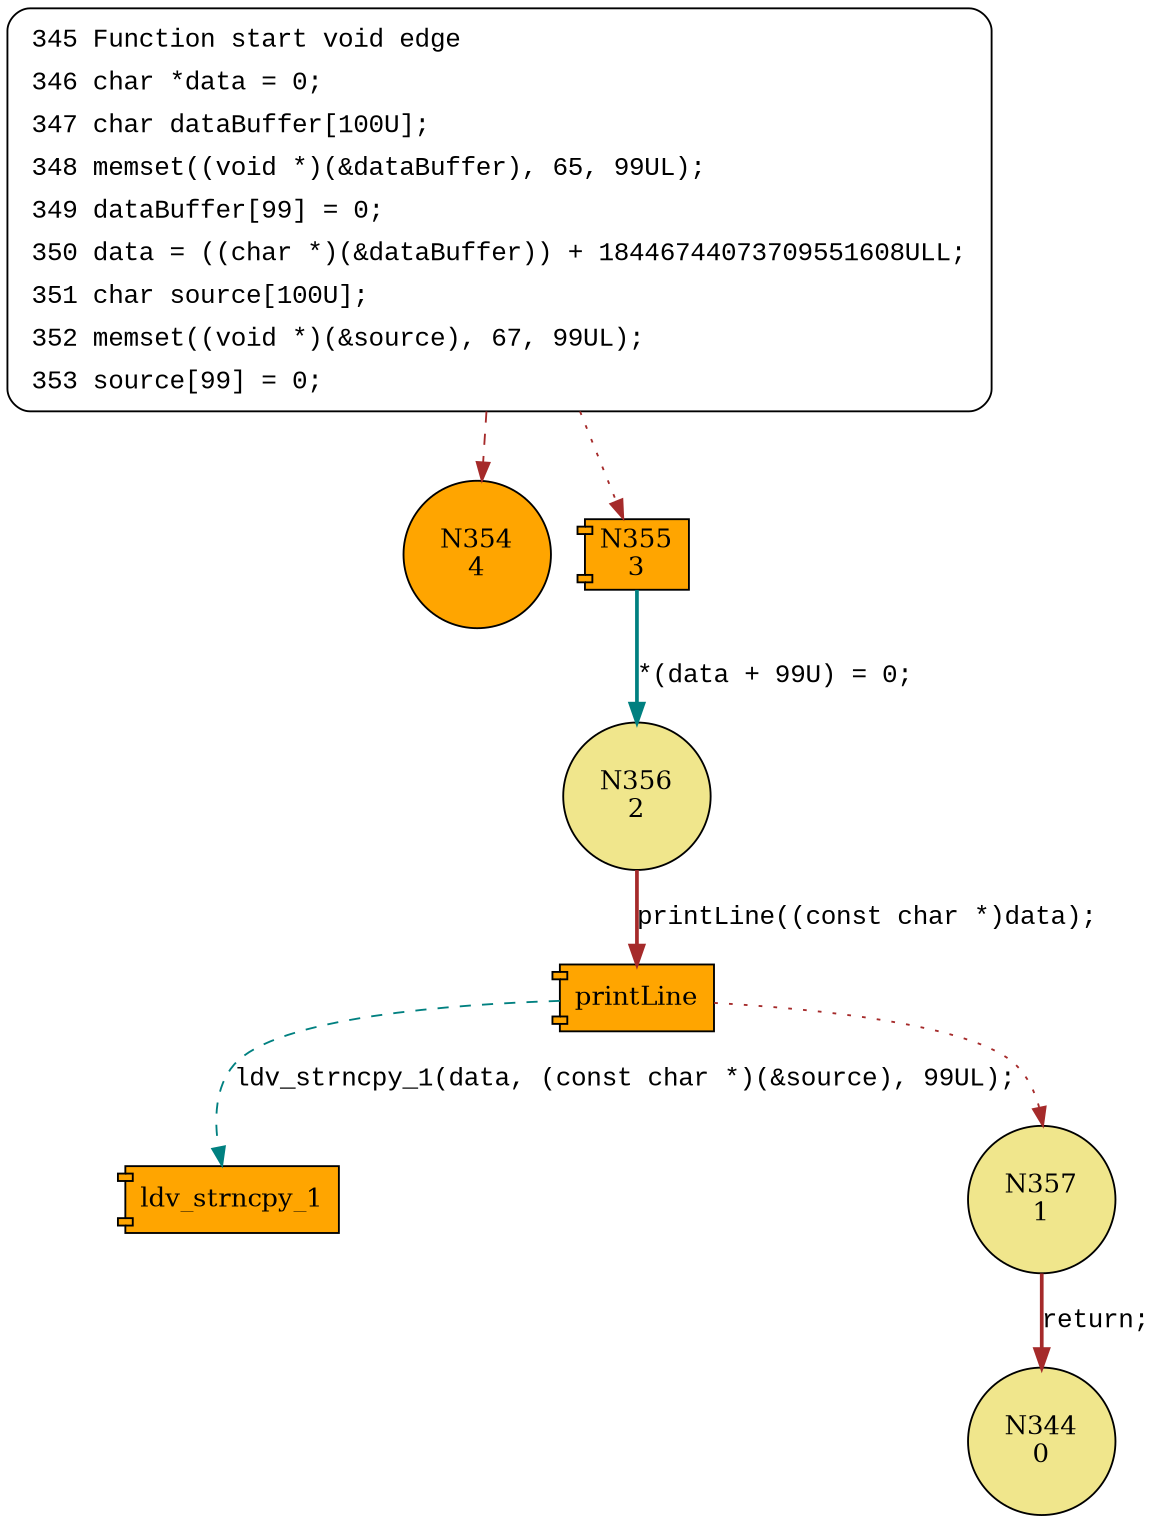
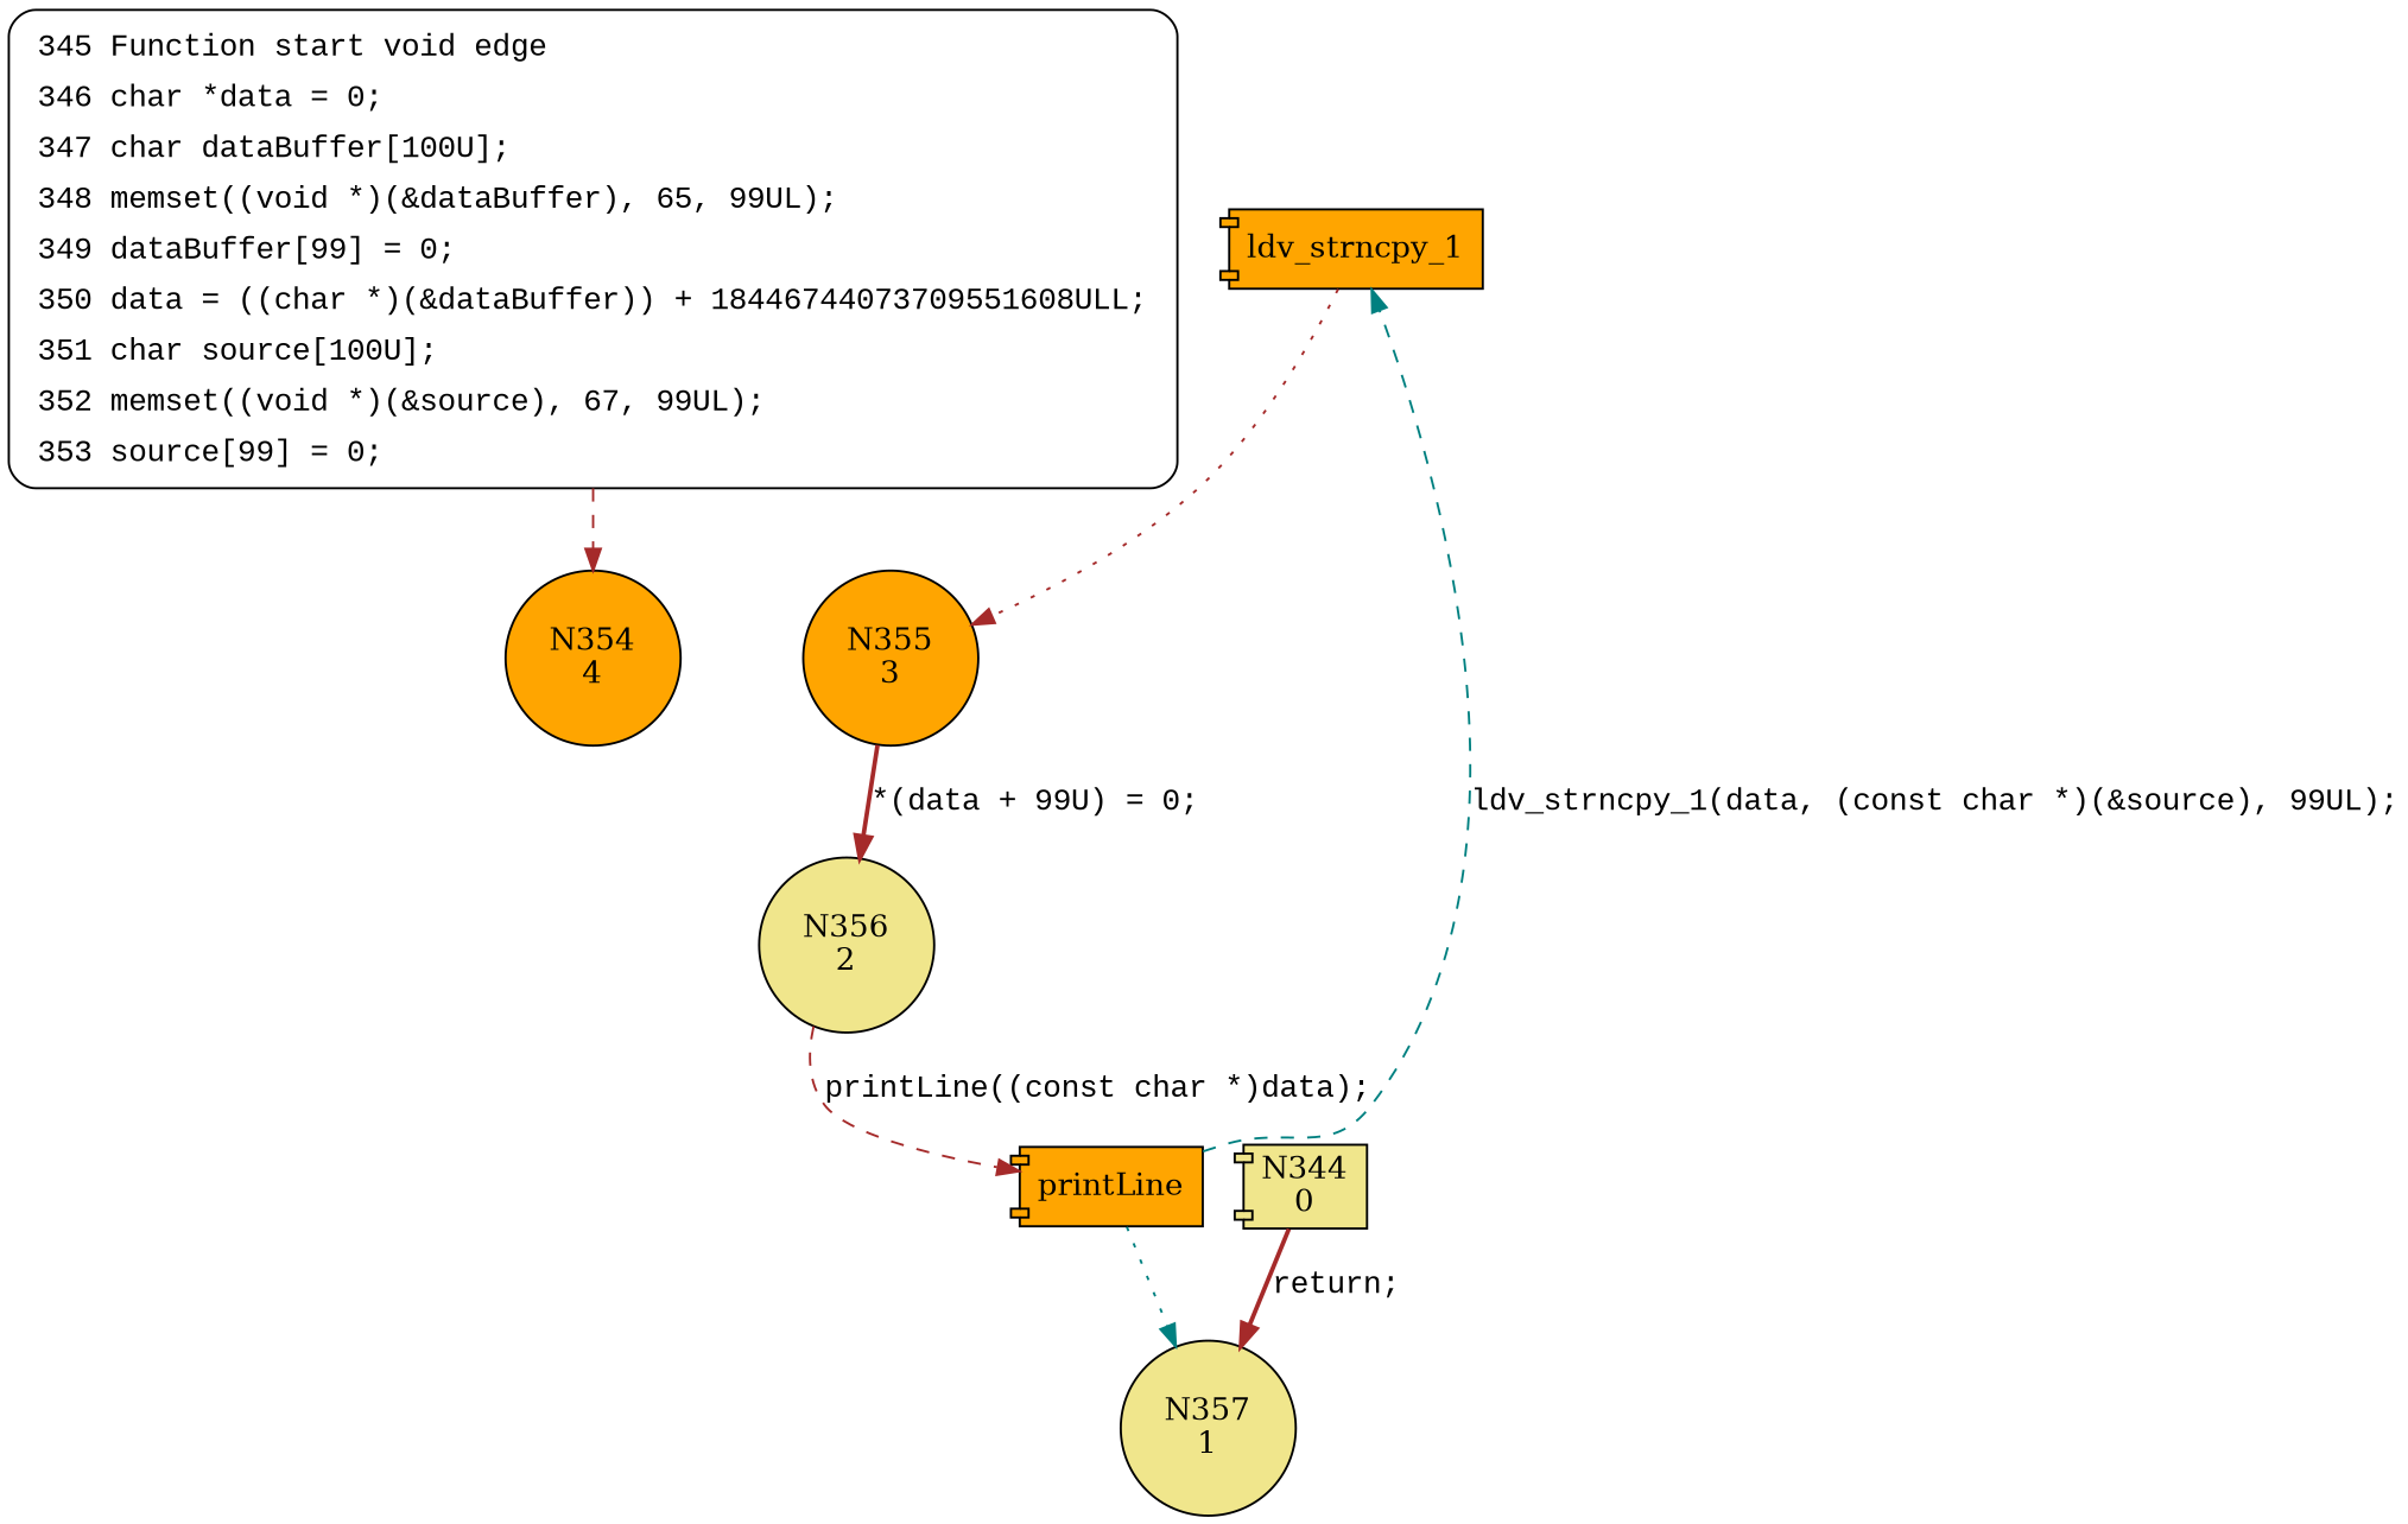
  digraph {
    node [fillcolor=orange shape=circle style=filled]
    edge [color=brown fontname="Courier New" style=bold]
    n1 [label="N354\n4"]
    n2 [label=ldv_strncpy_1 shape=component]
-   n3 [label="N355\n3" shape=component]
+   n3 [label="N355\n3"]
    n4 [fillcolor=khaki label="N356\n2"]
    n5 [label=printLine shape=component]
    n6 [fillcolor=khaki label="N357\n1"]
-   n7 [fillcolor=khaki label="N344\n0"]
+   n7 [fillcolor=khaki label="N344\n0" shape=component]
    n8 [fillcolor=white fontname="Courier New" label=<<table border="0" cellborder="0" cellpadding="3" bgcolor="white"><tr><td align="right">345</td><td align="left">Function start void edge</td></tr><tr><td align="right">346</td><td align="left">char *data = 0;</td></tr><tr><td align="right">347</td><td align="left">char dataBuffer[100U];</td></tr><tr><td align="right">348</td><td align="left">memset((void *)(&amp;dataBuffer), 65, 99UL);</td></tr><tr><td align="right">349</td><td align="left">dataBuffer[99] = 0;</td></tr><tr><td align="right">350</td><td align="left">data = ((char *)(&amp;dataBuffer)) + 18446744073709551608ULL;</td></tr><tr><td align="right">351</td><td align="left">char source[100U];</td></tr><tr><td align="right">352</td><td align="left">memset((void *)(&amp;source), 67, 99UL);</td></tr><tr><td align="right">353</td><td align="left">source[99] = 0;</td></tr></table>> penwidth=1 shape=Mrecord style="filled,bold"]
-   n8 -> n3 [style=dotted]
-   n3 -> n4 [color=teal label="*(data + 99U) = 0;"]
-   n4 -> n5 [label="printLine((const char *)data);"]
+   n2 -> n3 [style=dotted]
+   n3 -> n4 [label="*(data + 99U) = 0;"]
+   n4 -> n5 [label="printLine((const char *)data);" style=dashed]
    n5 -> n2 [color=teal label="ldv_strncpy_1(data, (const char *)(&source), 99UL);" style=dashed]
-   n5 -> n6 [style=dotted]
-   n6 -> n7 [label="return;"]
+   n5 -> n6 [color=teal style=dotted]
+   n7 -> n6 [label="return;"]
    n8 -> n1 [style=dashed fontname=""]
  }
